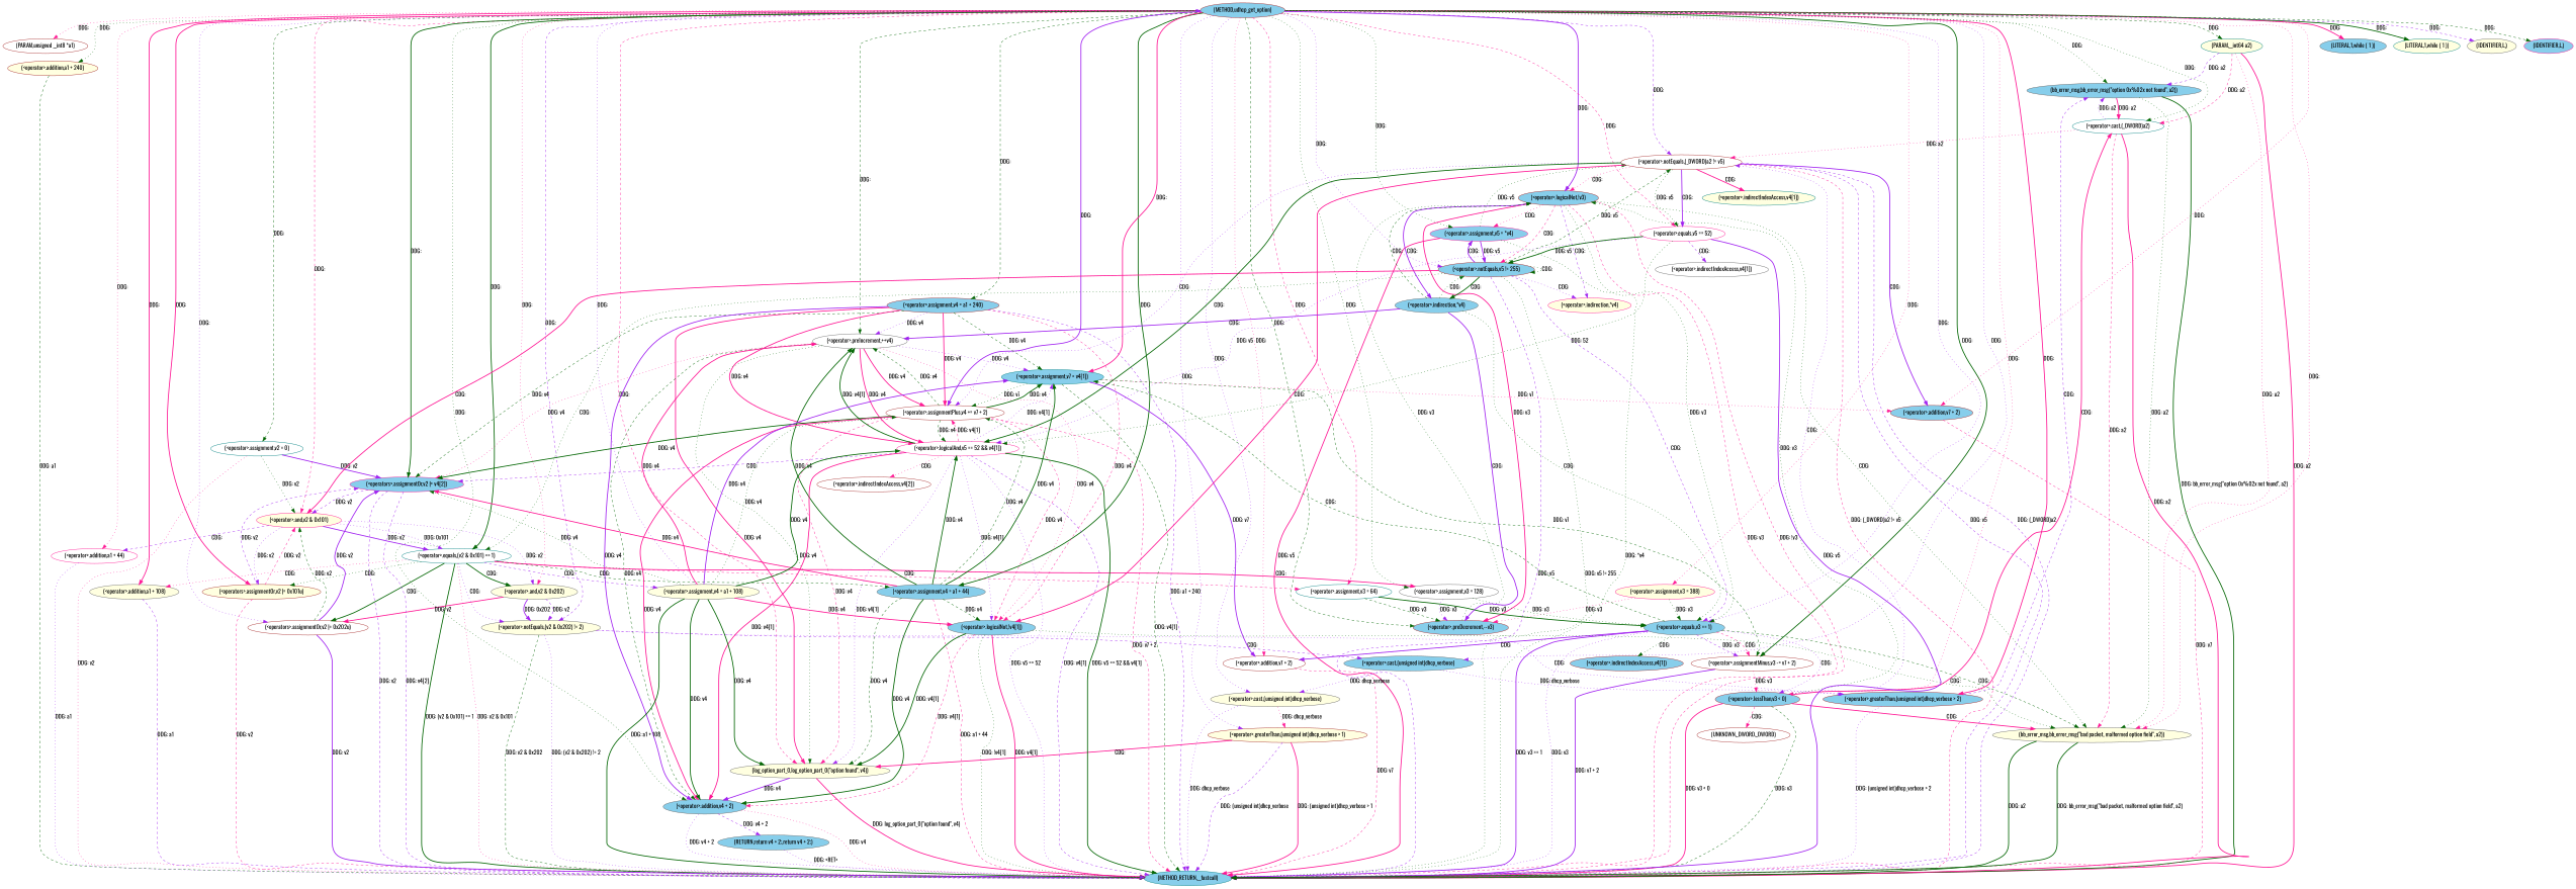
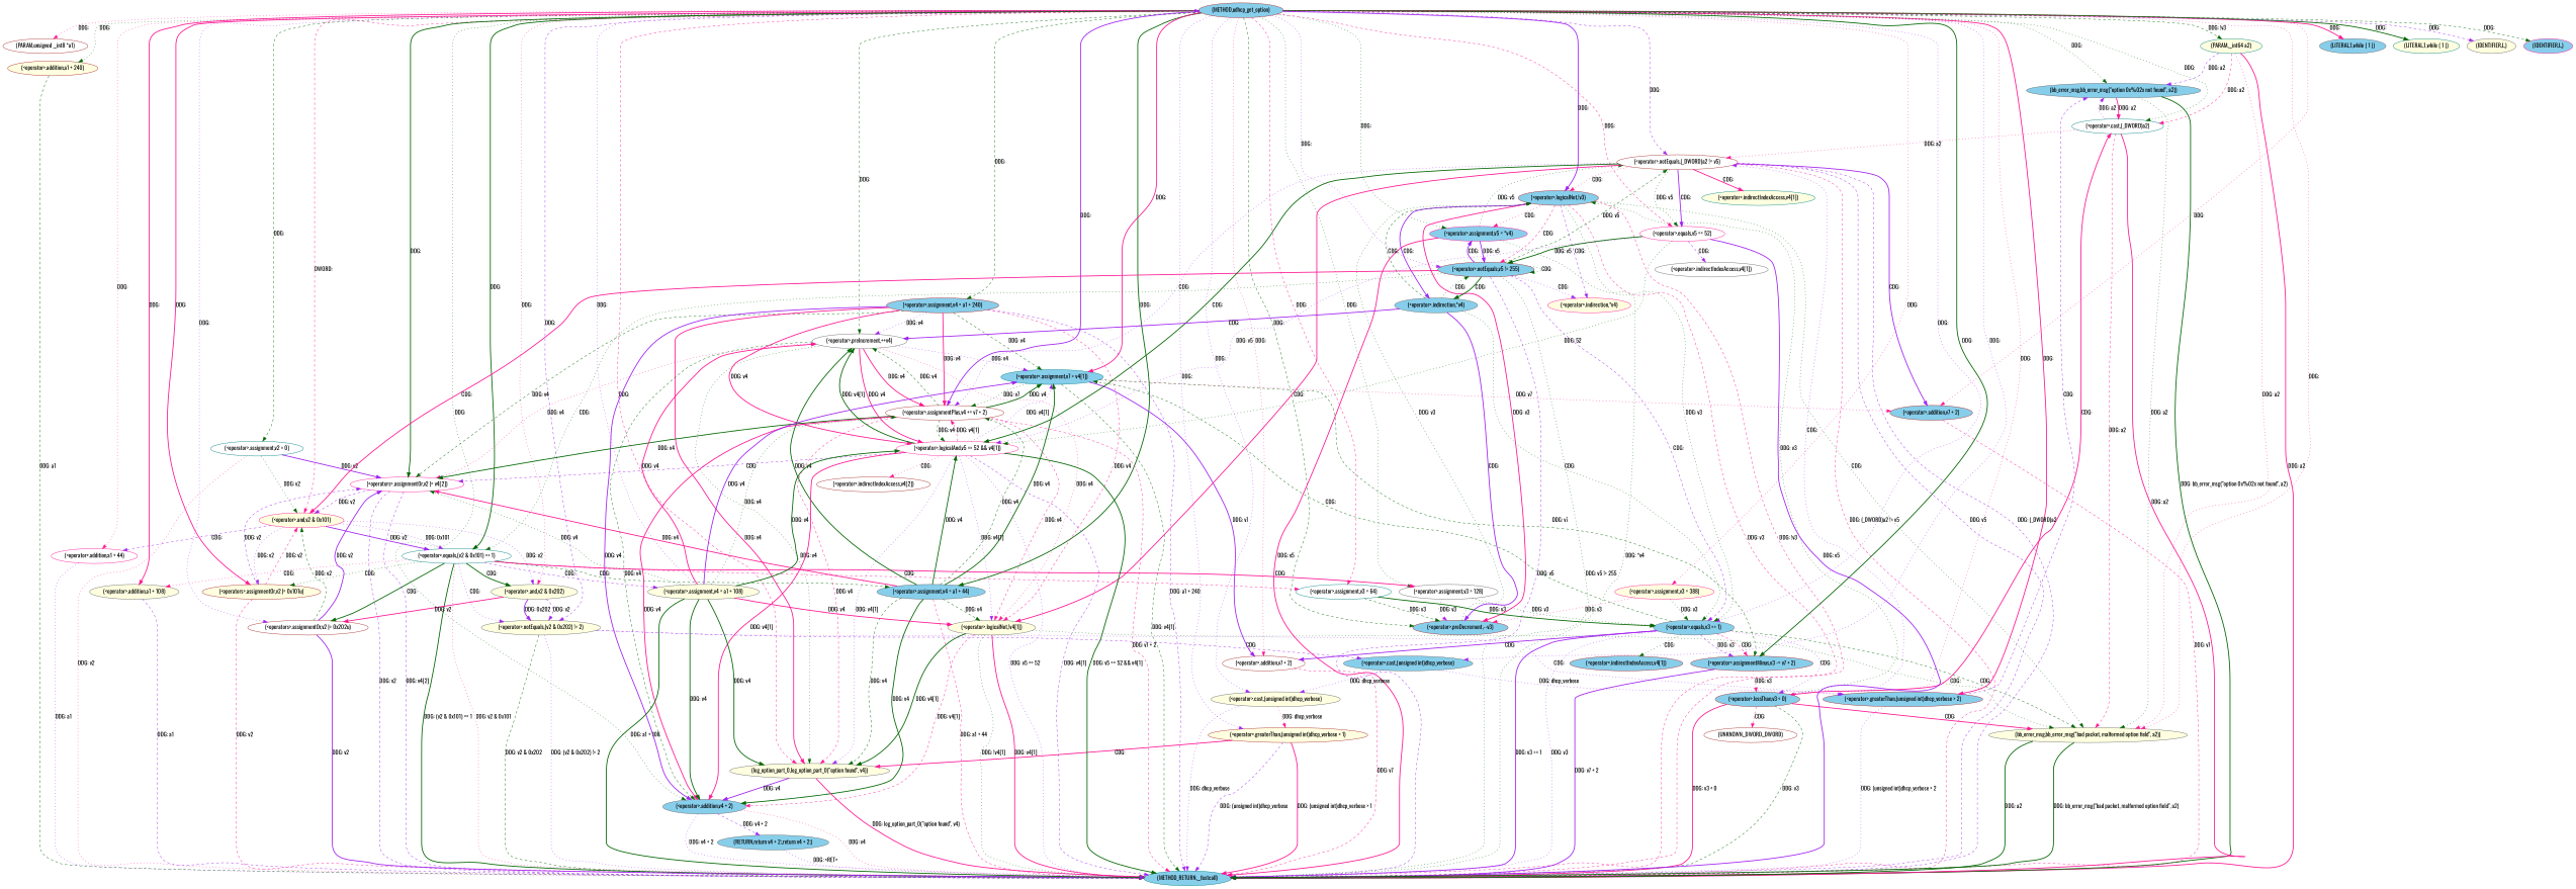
  digraph {
    fontname=Oswald
    node [color=brown fillcolor=skyblue fontname=Oswald style=filled]
    edge [color=darkgreen fontname=Oswald style=dotted]
    n1 [label="(METHOD,udhcp_get_option)"]
    n2 [fillcolor=white label="(PARAM,unsigned __int8 *a1)"]
    n3 [color=teal fillcolor=lightyellow label="(PARAM,__int64 a2)"]
    n4 [color=teal fillcolor=white label="(<operator>.assignment,v2 = 0)"]
    n5 [color=deeppink fillcolor=lightyellow label="(<operator>.assignment,v3 = 388)"]
    n6 [label="(<operator>.assignment,v4 = a1 + 240)"]
    n7 [fillcolor=lightyellow label="(<operator>.addition,a1 + 240)"]
    n8 [color=gray40 label="(LITERAL,1,while ( 1 ))"]
    n9 [color=teal fillcolor=lightyellow label="(LITERAL,1,while ( 1 ))"]
    n10 [color=deeppink label="(<operator>.assignment,v5 = *v4)"]
    n11 [label="(<operator>.preDecrement,--v3)"]
    n12 [color=gray40 fillcolor=white label="(<operator>.preIncrement,++v4)"]
    n13 [label="(<operator>.logicalNot,!v3)"]
    n14 [label="(<operator>.notEquals,v5 != 255)"]
    n15 [color=teal fillcolor=white label="(<operator>.equals,(v2 & 0x101) == 1)"]
    n16 [color=deeppink fillcolor=lightyellow label="(<operator>.and,v2 & 0x101)"]
    n17 [fillcolor=lightyellow label="(<operators>.assignmentOr,v2 |= 0x101u)"]
    n18 [color=gray40 fillcolor=lightyellow label="(<operator>.addition,a1 + 108)"]
    n19 [color=gray40 fillcolor=white label="(<operator>.assignment,v3 = 128)"]
    n20 [color=gray40 fillcolor=lightyellow label="(<operator>.notEquals,(v2 & 0x202) != 2)"]
    n21 [color=gray40 fillcolor=lightyellow label="(<operator>.and,v2 & 0x202)"]
    n22 [label="(<operator>.greaterThan,(unsigned int)dhcp_verbose > 2)"]
    n23 [color=gray40 label="(<operator>.cast,(unsigned int)dhcp_verbose)"]
    n24 [color=gray40 label="(bb_error_msg,bb_error_msg(\"option 0x%02x not found\", a2))"]
    n25 [color=gray40 fillcolor=lightyellow label="(IDENTIFIER,L,)"]
    n26 [fillcolor=white label="(<operators>.assignmentOr,v2 |= 0x202u)"]
    n27 [color=gray40 label="(<operator>.assignment,v4 = a1 + 44)"]
    n28 [color=deeppink fillcolor=white label="(<operator>.addition,a1 + 44)"]
    n29 [color=teal fillcolor=white label="(<operator>.assignment,v3 = 64)"]
    n30 [color=gray40 label="(<operator>.equals,v3 == 1)"]
    n31 [color=teal label="(<operator>.assignment,v7 = v4[1])"]
-   n32 [fillcolor=white label="(<operator>.assignmentMinus,v3 -= v7 + 2)"]
+   n32 [label="(<operator>.assignmentMinus,v3 -= v7 + 2)"]
    n33 [fillcolor=white label="(<operator>.addition,v7 + 2)"]
    n34 [label="(<operator>.lessThan,v3 < 0)"]
    n35 [fillcolor=white label="(<operator>.notEquals,(_DWORD)a2 != v5)"]
    n36 [color=teal fillcolor=white label="(<operator>.cast,(_DWORD)a2)"]
    n37 [color=deeppink fillcolor=white label="(<operator>.equals,v5 == 52)"]
-   n38 [color=deeppink label="(<operators>.assignmentOr,v2 |= v4[2])"]
+   n38 [color=deeppink fillcolor=white label="(<operators>.assignmentOr,v2 |= v4[2])"]
    n39 [fillcolor=white label="(<operator>.assignmentPlus,v4 += v7 + 2)"]
    n40 [label="(<operator>.addition,v7 + 2)"]
    n41 [color=gray40 fillcolor=lightyellow label="(bb_error_msg,bb_error_msg(\"bad packet, malformed option field\", a2))"]
    n42 [color=deeppink label="(IDENTIFIER,L,)"]
    n43 [fillcolor=lightyellow label="(<operator>.greaterThan,(unsigned int)dhcp_verbose > 1)"]
    n44 [color=gray40 fillcolor=lightyellow label="(<operator>.cast,(unsigned int)dhcp_verbose)"]
    n45 [color=gray40 fillcolor=lightyellow label="(log_option_part_0,log_option_part_0(\"option found\", v4))"]
    n46 [color=gray40 label="(<operator>.addition,v4 + 2)"]
    n47 [color=teal label="(METHOD_RETURN,__fastcall)"]
    n48 [color=deeppink fillcolor=white label="(<operator>.logicalAnd,v5 == 52 && v4[1])"]
-   n49 [color=gray40 label="(<operator>.logicalNot,!v4[1])"]
+   n49 [color=gray40 fillcolor=lightyellow label="(<operator>.logicalNot,!v4[1])"]
    n50 [color=deeppink fillcolor=lightyellow label="(<operator>.indirection,*v4)"]
    n51 [color=gray40 label="(<operator>.indirection,*v4)"]
    n52 [color=gray40 fillcolor=lightyellow label="(<operator>.assignment,v4 = a1 + 108)"]
    n53 [label="(<operator>.indirectIndexAccess,v4[1])"]
    n54 [fillcolor=white label="(UNKNOWN,_DWORD,_DWORD)"]
    n55 [color=teal fillcolor=lightyellow label="(<operator>.indirectIndexAccess,v4[1])"]
    n56 [color=gray40 fillcolor=white label="(<operator>.indirectIndexAccess,v4[1])"]
    n57 [color=gray40 label="(RETURN,return v4 + 2;,return v4 + 2;)"]
    n58 [fillcolor=white label="(<operator>.indirectIndexAccess,v4[2])"]
    n1 -> n2 [color=deeppink label="DDG: "]
-   n1 -> n3 [label="DDG: " style=dashed]
+   n1 -> n3 [label="DDG: !v3" style=dashed]
    n1 -> n4 [label="DDG: " style=dashed]
    n1 -> n5 [color=deeppink label="DDG: "]
    n1 -> n6 [label="DDG: " style=dashed]
    n1 -> n7 [label="DDG: "]
    n1 -> n8 [color=deeppink label="DDG: " style=bold]
    n1 -> n9 [label="DDG: " style=bold]
    n1 -> n10 [label="DDG: "]
    n1 -> n11 [label="DDG: " style=dashed]
    n1 -> n12 [label="DDG: " style=dashed]
    n1 -> n13 [color=purple label="DDG: " style=bold]
    n1 -> n14 [color=purple label="DDG: "]
    n1 -> n15 [label="DDG: " style=bold]
-   n1 -> n16 [color=deeppink label="DDG: " style=dashed]
+   n1 -> n16 [color=deeppink label="DWORD: " style=dashed]
    n1 -> n17 [color=deeppink label="DDG: " style=bold]
    n1 -> n18 [color=deeppink label="DDG: " style=bold]
    n1 -> n19 [label="DDG: "]
    n1 -> n20 [color=purple label="DDG: " style=dashed]
    n1 -> n21 [color=deeppink label="DDG: "]
    n1 -> n22 [color=deeppink label="DDG: " style=bold]
    n1 -> n23 [color=purple label="DDG: "]
    n1 -> n24 [label="DDG: "]
    n1 -> n25 [color=purple label="DDG: " style=dashed]
    n1 -> n26 [color=purple label="DDG: "]
    n1 -> n27 [label="DDG: " style=bold]
    n1 -> n28 [color=deeppink label="DDG: "]
    n1 -> n29 [color=deeppink label="DDG: " style=dashed]
    n1 -> n30 [color=purple label="DDG: "]
    n1 -> n31 [color=deeppink label="DDG: " style=bold]
    n1 -> n32 [label="DDG: " style=bold]
    n1 -> n33 [color=deeppink label="DDG: "]
    n1 -> n34 [color=deeppink label="DDG: "]
    n1 -> n35 [color=purple label="DDG: " style=dashed]
    n1 -> n36 [label="DDG: "]
    n1 -> n37 [color=deeppink label="DDG: " style=dashed]
    n1 -> n38 [label="DDG: " style=bold]
    n1 -> n39 [color=purple label="DDG: " style=bold]
    n1 -> n40 [color=deeppink label="DDG: "]
    n1 -> n41 [color=deeppink label="DDG: "]
    n1 -> n42 [label="DDG: " style=dashed]
    n1 -> n43 [color=purple label="DDG: "]
    n1 -> n44 [color=purple label="DDG: "]
    n1 -> n45 [color=deeppink label="DDG: " style=dashed]
    n1 -> n46 [label="DDG: "]
    n3 -> n24 [color=purple label="DDG: a2" style=dashed]
    n3 -> n36 [color=deeppink label="DDG: a2" style=dashed]
    n3 -> n41 [color=deeppink label="DDG: a2"]
    n3 -> n47 [color=deeppink label="DDG: a2" style=bold]
    n4 -> n16 [label="DDG: v2"]
    n4 -> n38 [color=purple label="DDG: v2" style=bold]
    n4 -> n47 [color=deeppink label="DDG: v2"]
    n5 -> n11 [color=deeppink label="DDG: v3"]
    n5 -> n30 [label="DDG: v3"]
    n6 -> n12 [color=purple label="DDG: v4"]
    n6 -> n31 [label="DDG: v4" style=dashed]
    n6 -> n38 [label="DDG: v4" style=dashed]
    n6 -> n39 [color=deeppink label="DDG: v4" style=bold]
    n6 -> n45 [color=deeppink label="DDG: v4" style=bold]
    n6 -> n46 [color=purple label="DDG: v4" style=bold]
    n6 -> n47 [color=purple label="DDG: a1 + 240" style=dashed]
    n6 -> n48 [color=deeppink label="DDG: v4" style=bold]
    n6 -> n49 [color=deeppink label="DDG: v4" style=dashed]
    n7 -> n47 [label="DDG: a1" style=dashed]
    n10 -> n14 [color=purple label="DDG: v5" style=bold]
    n10 -> n35 [label="DDG: v5"]
    n10 -> n47 [label="DDG: *v4"]
    n10 -> n47 [color=deeppink label="DDG: v5" style=bold]
    n11 -> n13 [label="DDG: v3"]
    n12 -> n31 [color=purple label="DDG: v4"]
    n12 -> n38 [color=deeppink label="DDG: v4"]
    n12 -> n39 [color=deeppink label="DDG: v4" style=bold]
    n12 -> n45 [label="DDG: v4"]
    n12 -> n46 [label="DDG: v4" style=dashed]
    n12 -> n48 [color=deeppink label="DDG: v4" style=bold]
    n12 -> n49 [color=deeppink label="DDG: v4"]
    n13 -> n10 [color=deeppink label="CDG: "]
    n13 -> n11 [color=deeppink label="DDG: v3" style=bold]
    n13 -> n14 [color=deeppink label="CDG: " style=dashed]
    n13 -> n30 [label="DDG: v3"]
    n13 -> n41 [label="CDG: "]
    n13 -> n47 [color=deeppink label="DDG: v3" style=dashed]
    n13 -> n47 [color=deeppink label="DDG: !v3" style=dashed]
    n13 -> n50 [color=purple label="CDG: " style=dashed]
    n13 -> n51 [color=purple label="CDG: " style=bold]
    n14 -> n10 [color=purple label="CDG: " style=bold]
    n14 -> n14 [label="CDG: "]
    n14 -> n15 [label="CDG: "]
    n14 -> n16 [color=deeppink label="CDG: " style=bold]
    n14 -> n30 [color=purple label="CDG: " style=dashed]
    n14 -> n35 [label="DDG: v5" style=dashed]
    n14 -> n47 [label="DDG: v5 != 255"]
    n14 -> n47 [color=purple label="DDG: v5" style=dashed]
    n14 -> n50 [color=purple label="CDG: "]
    n14 -> n51 [label="CDG: " style=bold]
    n15 -> n17 [label="CDG: "]
    n15 -> n18 [color=deeppink label="CDG: "]
    n15 -> n19 [color=deeppink label="CDG: " style=bold]
    n15 -> n20 [color=purple label="CDG: "]
    n15 -> n21 [label="CDG: " style=bold]
    n15 -> n26 [label="CDG: " style=bold]
    n15 -> n27 [label="CDG: " style=dashed]
    n15 -> n29 [color=deeppink label="CDG: " style=dashed]
    n15 -> n47 [color=deeppink label="DDG: v2 & 0x101"]
    n15 -> n47 [label="DDG: (v2 & 0x101) == 1" style=bold]
    n15 -> n52 [color=purple label="CDG: " style=dashed]
    n16 -> n15 [color=purple label="DDG: v2" style=bold]
    n16 -> n15 [color=purple label="DDG: 0x101"]
    n16 -> n17 [color=purple label="DDG: v2"]
    n16 -> n21 [color=purple label="DDG: v2"]
    n16 -> n28 [color=purple label="CDG: " style=dashed]
    n17 -> n16 [color=deeppink label="DDG: v2" style=dashed]
    n17 -> n38 [color=purple label="DDG: v2" style=dashed]
    n17 -> n47 [color=deeppink label="DDG: v2" style=dashed]
    n18 -> n47 [color=purple label="DDG: a1" style=dashed]
    n19 -> n11 [color=purple label="DDG: v3"]
    n19 -> n30 [label="DDG: v3"]
    n20 -> n22 [color=purple label="CDG: "]
    n20 -> n23 [color=purple label="CDG: " style=dashed]
    n20 -> n47 [label="DDG: v2 & 0x202" style=dashed]
    n20 -> n47 [color=purple label="DDG: (v2 & 0x202) != 2"]
    n21 -> n20 [color=purple label="DDG: v2" style=dashed]
    n21 -> n20 [color=purple label="DDG: 0x202" style=bold]
    n21 -> n26 [color=deeppink label="DDG: v2" style=bold]
    n22 -> n24 [color=purple label="CDG: " style=dashed]
    n22 -> n47 [color=purple label="DDG: (unsigned int)dhcp_verbose > 2"]
    n23 -> n22 [color=purple label="DDG: dhcp_verbose"]
    n23 -> n44 [color=purple label="DDG: dhcp_verbose"]
    n24 -> n36 [color=deeppink label="DDG: a2" style=bold]
    n24 -> n41 [label="DDG: a2"]
    n24 -> n47 [label="DDG: bb_error_msg(\"option 0x%02x not found\", a2)" style=bold]
    n26 -> n16 [label="DDG: v2" style=dashed]
    n26 -> n38 [color=purple label="DDG: v2" style=bold]
    n26 -> n47 [color=purple label="DDG: v2" style=bold]
    n27 -> n12 [label="DDG: v4" style=bold]
    n27 -> n31 [label="DDG: v4" style=bold]
    n27 -> n38 [color=deeppink label="DDG: v4" style=bold]
    n27 -> n39 [label="DDG: v4" style=dashed]
    n27 -> n45 [label="DDG: v4" style=dashed]
    n27 -> n46 [label="DDG: v4" style=bold]
    n27 -> n47 [color=deeppink label="DDG: a1 + 44" style=dashed]
    n27 -> n48 [label="DDG: v4" style=bold]
    n27 -> n49 [label="DDG: v4" style=dashed]
    n28 -> n47 [color=purple label="DDG: a1"]
    n29 -> n11 [label="DDG: v3" style=dashed]
    n29 -> n30 [label="DDG: v3" style=bold]
    n30 -> n31 [label="CDG: " style=dashed]
    n30 -> n32 [color=purple label="DDG: v3" style=dashed]
    n30 -> n32 [color=deeppink label="CDG: " style=dashed]
    n30 -> n33 [color=purple label="CDG: " style=bold]
    n30 -> n34 [color=purple label="CDG: "]
    n30 -> n41 [label="CDG: " style=dashed]
    n30 -> n47 [color=purple label="DDG: v3 == 1" style=bold]
    n30 -> n47 [color=purple label="DDG: v3"]
    n30 -> n53 [label="CDG: "]
    n31 -> n32 [label="DDG: v7" style=dashed]
    n31 -> n33 [color=purple label="DDG: v7" style=bold]
    n31 -> n39 [label="DDG: v7"]
    n31 -> n40 [color=deeppink label="DDG: v7"]
    n31 -> n47 [label="DDG: v4[1]" style=dashed]
    n32 -> n34 [color=deeppink label="DDG: v3"]
    n32 -> n47 [color=purple label="DDG: v7 + 2" style=bold]
    n33 -> n47 [color=deeppink label="DDG: v7" style=dashed]
    n34 -> n13 [label="DDG: v3"]
    n34 -> n35 [color=purple label="CDG: "]
    n34 -> n36 [color=deeppink label="CDG: " style=bold]
    n34 -> n41 [color=deeppink label="CDG: " style=bold]
    n34 -> n47 [color=deeppink label="DDG: v3 < 0" style=bold]
    n34 -> n47 [label="DDG: v3" style=dashed]
    n34 -> n54 [color=deeppink label="CDG: " style=dashed]
    n35 -> n13 [color=deeppink label="CDG: "]
    n35 -> n37 [label="DDG: v5"]
    n35 -> n37 [color=purple label="CDG: " style=bold]
    n35 -> n39 [color=purple label="CDG: "]
    n35 -> n40 [color=purple label="CDG: " style=bold]
    n35 -> n47 [color=deeppink label="DDG: (_DWORD)a2 != v5" style=dashed]
    n35 -> n47 [color=purple label="DDG: v5" style=dashed]
    n35 -> n47 [color=purple label="DDG: (_DWORD)a2" style=dashed]
    n35 -> n48 [label="CDG: " style=bold]
    n35 -> n49 [color=deeppink label="CDG: " style=bold]
    n35 -> n55 [color=deeppink label="CDG: " style=bold]
    n36 -> n24 [color=purple label="DDG: a2"]
    n36 -> n35 [color=deeppink label="DDG: a2"]
    n36 -> n41 [color=deeppink label="DDG: a2" style=dashed]
    n36 -> n47 [color=deeppink label="DDG: a2" style=bold]
    n37 -> n14 [label="DDG: v5" style=bold]
    n37 -> n47 [color=purple label="DDG: v5" style=bold]
    n37 -> n48 [color=purple label="DDG: v5"]
    n37 -> n48 [label="DDG: 52"]
    n37 -> n56 [color=purple label="CDG: " style=dashed]
    n38 -> n16 [color=purple label="DDG: v2" style=dashed]
    n38 -> n47 [color=purple label="DDG: v2" style=dashed]
    n38 -> n47 [color=purple label="DDG: v4[2]" style=dashed]
    n39 -> n12 [label="DDG: v4" style=dashed]
    n39 -> n31 [label="DDG: v4" style=bold]
    n39 -> n38 [label="DDG: v4" style=bold]
    n39 -> n45 [color=deeppink label="DDG: v4" style=dashed]
    n39 -> n46 [color=deeppink label="DDG: v4" style=bold]
    n39 -> n47 [color=deeppink label="DDG: v7 + 2" style=dashed]
    n39 -> n48 [label="DDG: v4" style=dashed]
    n39 -> n49 [color=deeppink label="DDG: v4" style=dashed]
    n40 -> n47 [color=deeppink label="DDG: v7" style=dashed]
    n41 -> n47 [label="DDG: bb_error_msg(\"bad packet, malformed option field\", a2)" style=bold]
    n41 -> n47 [label="DDG: a2" style=bold]
    n43 -> n45 [color=deeppink label="CDG: " style=bold]
    n43 -> n47 [color=purple label="DDG: (unsigned int)dhcp_verbose" style=dashed]
    n43 -> n47 [color=deeppink label="DDG: (unsigned int)dhcp_verbose > 1" style=bold]
    n44 -> n43 [color=deeppink label="DDG: dhcp_verbose"]
    n44 -> n47 [color=purple label="DDG: dhcp_verbose"]
    n45 -> n46 [color=purple label="DDG: v4" style=bold]
    n45 -> n47 [color=deeppink label="DDG: log_option_part_0(\"option found\", v4)" style=bold]
    n46 -> n47 [color=purple label="DDG: v4 + 2"]
    n46 -> n47 [color=deeppink label="DDG: v4"]
    n46 -> n57 [color=purple label="DDG: v4 + 2" style=dashed]
    n48 -> n12 [label="DDG: v4[1]" style=bold]
    n48 -> n31 [color=purple label="DDG: v4[1]"]
    n48 -> n38 [color=purple label="CDG: " style=dashed]
    n48 -> n39 [color=deeppink label="DDG: v4[1]" style=dashed]
    n48 -> n45 [color=purple label="DDG: v4[1]"]
    n48 -> n46 [color=deeppink label="DDG: v4[1]" style=bold]
    n48 -> n47 [label="DDG: v5 == 52 && v4[1]" style=bold]
    n48 -> n47 [color=purple label="DDG: v5 == 52"]
    n48 -> n47 [color=purple label="DDG: v4[1]" style=dashed]
    n48 -> n49 [color=purple label="DDG: v4[1]"]
    n48 -> n58 [color=deeppink label="CDG: "]
    n49 -> n41 [label="CDG: "]
    n49 -> n45 [label="DDG: v4[1]" style=bold]
    n49 -> n46 [color=deeppink label="DDG: v4[1]" style=dashed]
    n49 -> n47 [label="DDG: !v4[1]"]
    n49 -> n47 [color=deeppink label="DDG: v4[1]" style=bold]
    n51 -> n11 [color=purple label="CDG: " style=bold]
    n51 -> n12 [color=purple label="CDG: " style=bold]
    n51 -> n13 [label="CDG: " style=dashed]
    n51 -> n14 [label="CDG: "]
    n51 -> n30 [label="CDG: "]
    n52 -> n1 [color=purple label="DDG: "]
    n52 -> n12 [color=deeppink label="DDG: v4" style=bold]
    n52 -> n31 [color=purple label="DDG: v4" style=bold]
    n52 -> n38 [label="DDG: v4"]
    n52 -> n39 [label="DDG: v4"]
    n52 -> n45 [label="DDG: v4" style=bold]
    n52 -> n46 [label="DDG: v4" style=bold]
    n52 -> n47 [label="DDG: a1 + 108" style=bold]
    n52 -> n48 [label="DDG: v4" style=bold]
    n52 -> n49 [color=deeppink label="DDG: v4" style=bold]
    n57 -> n47 [color=purple label="DDG: <RET>"]
  }
